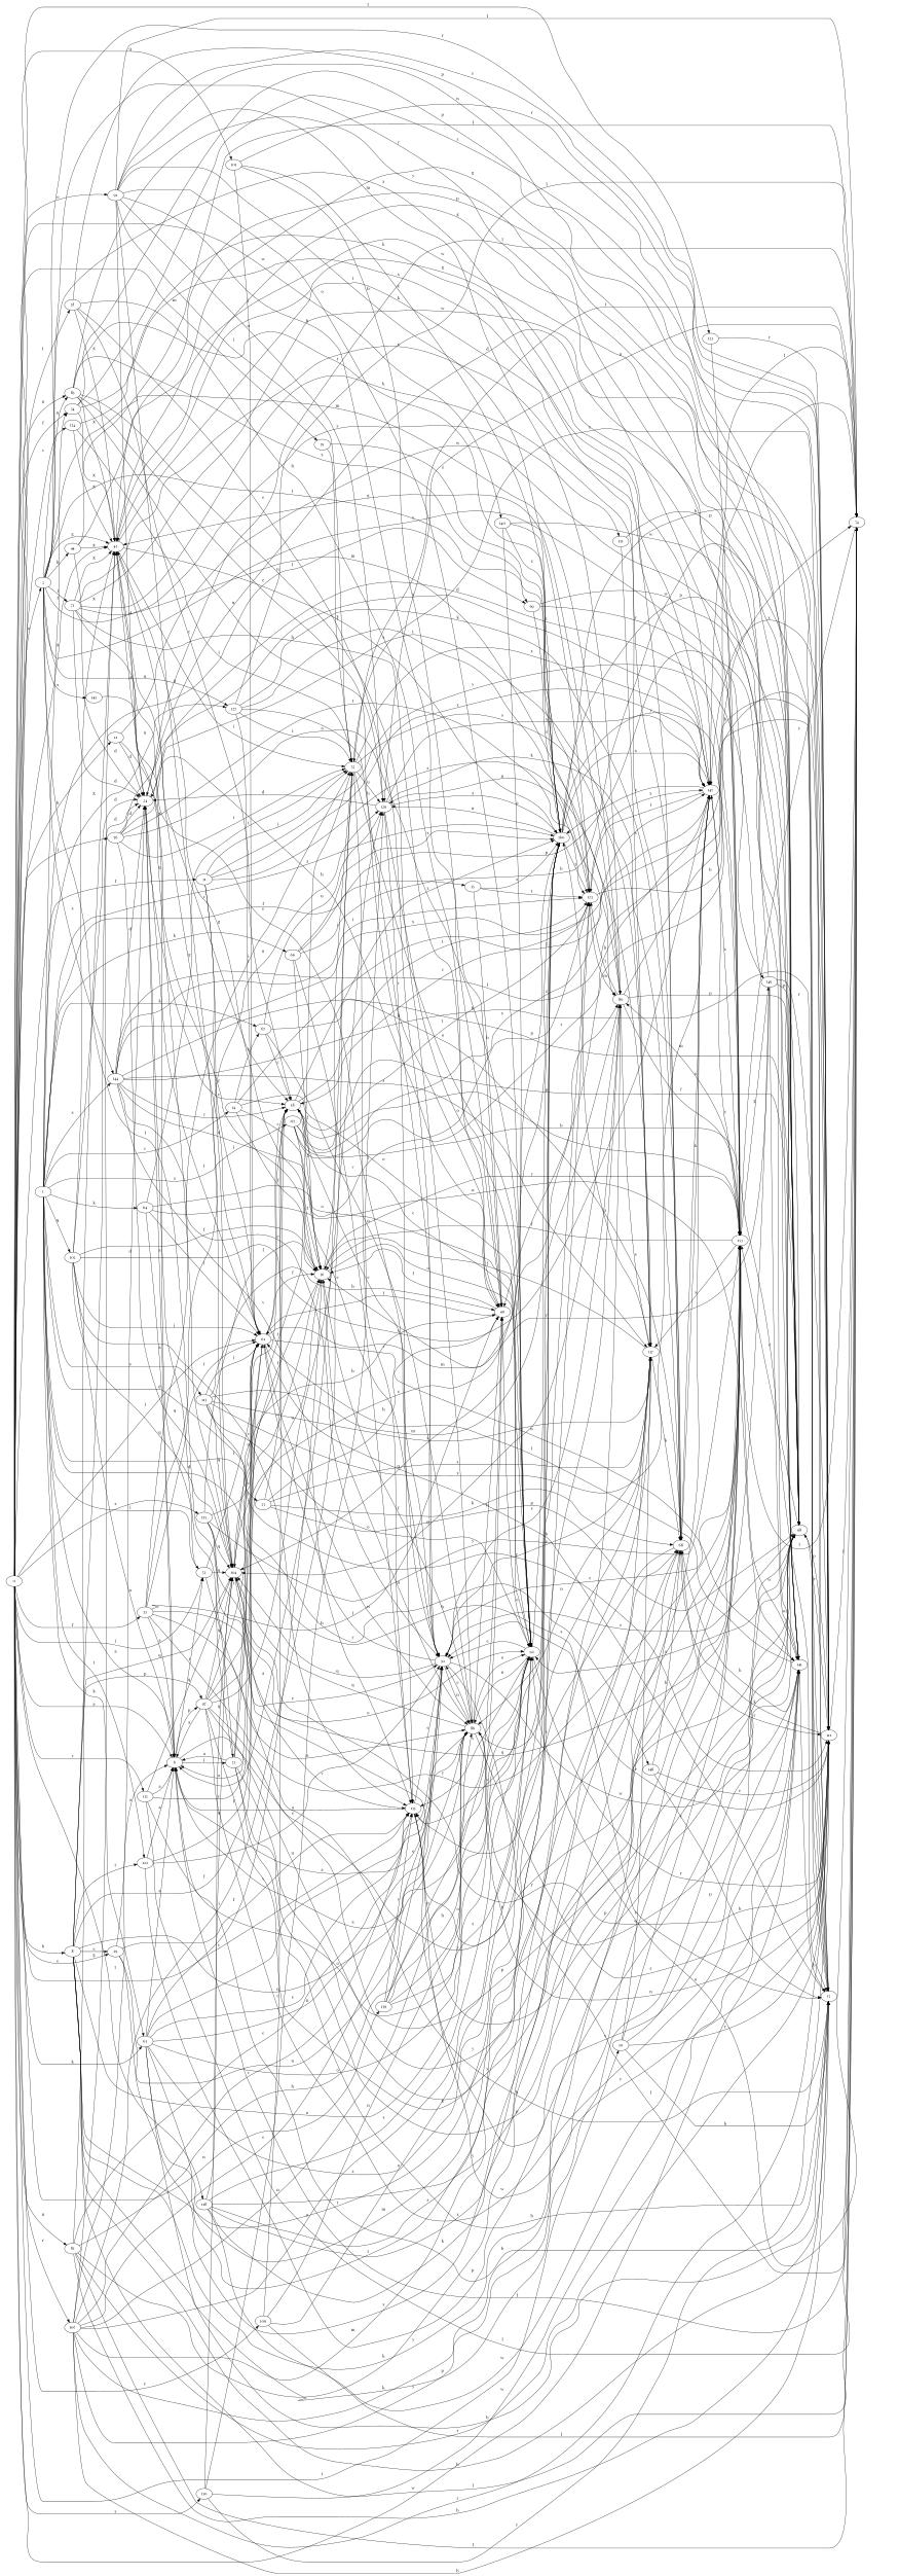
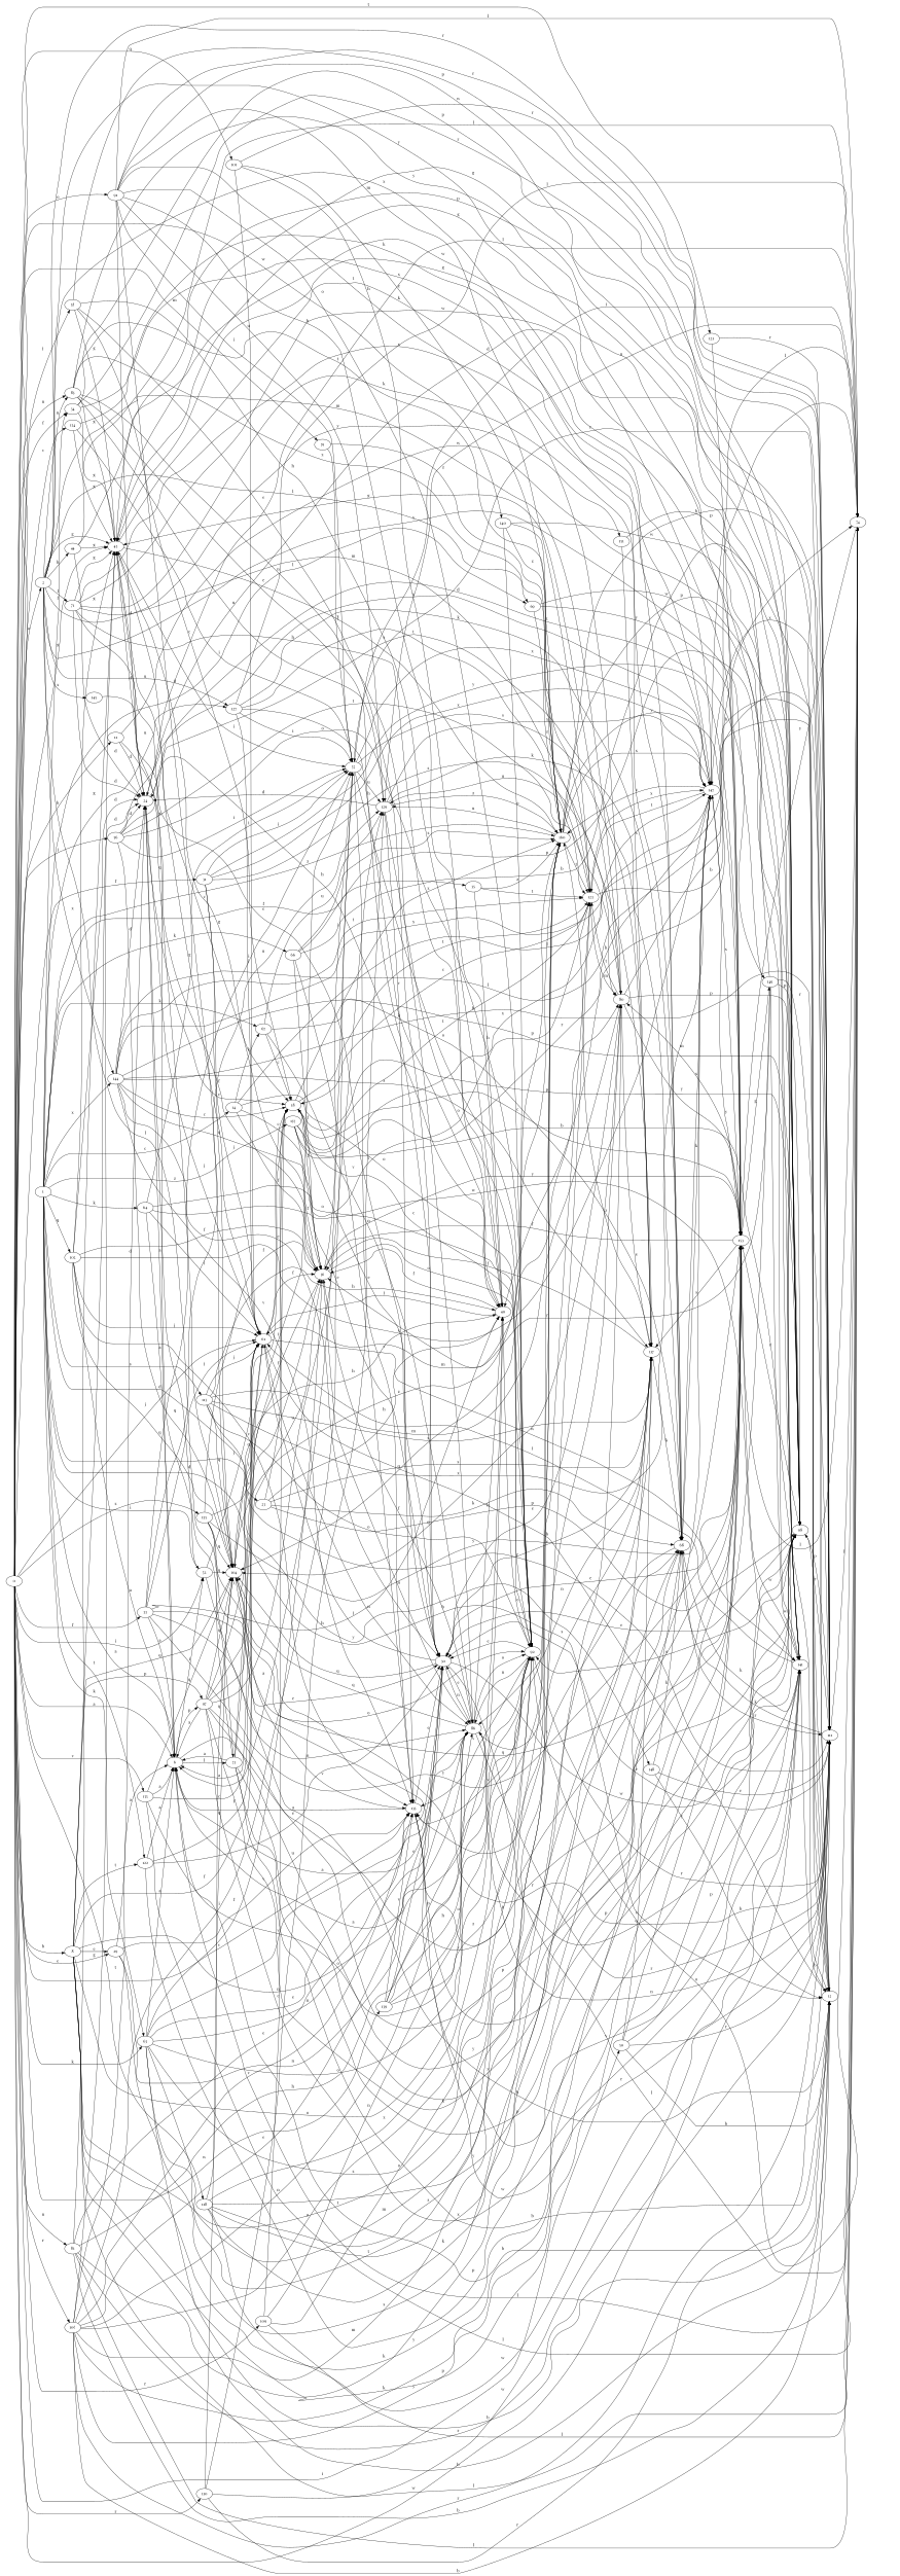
  strict digraph {
    fontname="Playfair Display"
    rankdir=LR
    node [fontname="Playfair Display"]
    edge [fontname="Playfair Display"]
    0
    2
    6
    8
    11
    29
    31
    33
    34
    43
    50
    52
    56
    58
    61
    63
    79
    81
    85
    91
    101
    106
    109
    110
    118
    121
    133
    134
    135
    139
    140
    141
    155
    69
    127
    144
    44
    71
    73
    80
    111
    145
    147
    149
    151
    153
    12
    74
    97
    122
    24
    36
    86
    92
    98
    104
    123
    117
    55
    30
    49
    129
    160
    18
    68
    1
    14
    23
    35
    64
    66
    67
    102
    113
    148
    157
    0 -> 2 [label=a]
    0 -> 6 [label=a]
    0 -> 8 [label=b]
    0 -> 11 [label=b]
    0 -> 29 [label=e]
    0 -> 31 [label=f]
    0 -> 33 [label=f]
    0 -> 34 [label=f]
    0 -> 43 [label=g]
    0 -> 50 [label=i]
    0 -> 52 [label=i]
    0 -> 56 [label=j]
    0 -> 58 [label=j]
    0 -> 61 [label=j]
    0 -> 63 [label=k]
    0 -> 79 [label=m]
    0 -> 81 [label=n]
    0 -> 85 [label=n]
    0 -> 91 [label=o]
    0 -> 101 [label=q]
    0 -> 106 [label=r]
    0 -> 109 [label=r]
    0 -> 110 [label=r]
    0 -> 118 [label=t]
    0 -> 121 [label=t]
    0 -> 133 [label=v]
    0 -> 134 [label=v]
    0 -> 135 [label=v]
    0 -> 139 [label=w]
    0 -> 140 [label=w]
    0 -> 141 [label=w]
    0 -> 155 [label=z]
    2 -> 43 [label=g]
    2 -> 85 [label=n]
    2 -> 69 [label=l]
    2 -> 127 [label=u]
    2 -> 144 [label=x]
    2 -> 44 [label=h]
    2 -> 71 [label=l]
    2 -> 73 [label=l]
    2 -> 80 [label=m]
    2 -> 111 [label=r]
    2 -> 145 [label=x]
    2 -> 147 [label=x]
    2 -> 149 [label=y]
    2 -> 151 [label=y]
    2 -> 153 [label=y]
    6 -> 52 [label=i]
    6 -> 73 [label=l]
    6 -> 153 [label=y]
    6 -> 12 [label=b]
    6 -> 74 [label=l]
    6 -> 97 [label=p]
    8 -> 29 [label=e]
    8 -> 153 [label=y]
    8 -> 12 [label=b]
    8 -> 74 [label=l]
    8 -> 97 [label=p]
    8 -> 122 [label=t]
    8 -> 24 [label=d]
    8 -> 36 [label=f]
    8 -> 86 [label=n]
    8 -> 92 [label=o]
    8 -> 98 [label=p]
    8 -> 104 [label=q]
    8 -> 123 [label=t]
    11 -> 141 [label=w]
    11 -> 24 [label=d]
    11 -> 36 [label=f]
    29 -> 135 [label=v]
    29 -> 24 [label=d]
    29 -> 86 [label=n]
    29 -> 117 [label=s]
    31 -> 61 [label=j]
    31 -> 147 [label=x]
    31 -> 153 [label=y]
    31 -> 104 [label=q]
    31 -> 117 [label=s]
    31 -> 55 [label=i]
    33 -> 6 [label=a]
    33 -> 61 [label=j]
    33 -> 153 [label=y]
    33 -> 86 [label=n]
    33 -> 55 [label=i]
    33 -> 30 [label=e]
    33 -> 49 [label=h]
    33 -> 129 [label=u]
    34 -> 43 [label=g]
    34 -> 111 [label=r]
    34 -> 147 [label=x]
    34 -> 98 [label=p]
    43 -> 24 [label=d]
    43 -> 98 [label=p]
    43 -> 55 [label=i]
    43 -> 160 [label=z]
    43 -> 18 [label=c]
    43 -> 68 [label=k]
    50 -> 111 [label=r]
    50 -> 153 [label=y]
    50 -> 12 [label=b]
    50 -> 98 [label=p]
    50 -> 117 [label=s]
    52 -> 43 [label=g]
    52 -> 61 [label=j]
    52 -> 12 [label=b]
    52 -> 104 [label=q]
    56 -> 147 [label=x]
    56 -> 24 [label=d]
    56 -> 92 [label=o]
    56 -> 104 [label=q]
    56 -> 123 [label=t]
    56 -> 117 [label=s]
    56 -> 55 [label=i]
    58 -> 43 [label=g]
    58 -> 98 [label=p]
    58 -> 30 [label=e]
    58 -> 49 [label=h]
    58 -> 18 [label=c]
    61 -> 6 [label=a]
    61 -> 43 [label=g]
    61 -> 141 [label=w]
    61 -> 80 [label=m]
    61 -> 12 [label=b]
    61 -> 36 [label=f]
    61 -> 86 [label=n]
    61 -> 104 [label=q]
    61 -> 18 [label=c]
    63 -> 6 [label=a]
    63 -> 135 [label=v]
    63 -> 80 [label=m]
    63 -> 12 [label=b]
    63 -> 36 [label=f]
    63 -> 86 [label=n]
    63 -> 92 [label=o]
    63 -> 123 [label=t]
    63 -> 30 [label=e]
    63 -> 160 [label=z]
    79 -> 55 [label=i]
    79 -> 160 [label=z]
    81 -> 43 [label=g]
    81 -> 111 [label=r]
    81 -> 12 [label=b]
    81 -> 74 [label=l]
    81 -> 30 [label=e]
    81 -> 49 [label=h]
    81 -> 68 [label=k]
    85 -> 43 [label=g]
    85 -> 153 [label=y]
    85 -> 86 [label=n]
    85 -> 123 [label=t]
    85 -> 30 [label=e]
    85 -> 129 [label=u]
    85 -> 160 [label=z]
    91 -> 141 [label=w]
    91 -> 80 [label=m]
    91 -> 111 [label=r]
    91 -> 74 [label=l]
    91 -> 24 [label=d]
    91 -> 92 [label=o]
    91 -> 104 [label=q]
    91 -> 123 [label=t]
    91 -> 55 [label=i]
    91 -> 49 [label=h]
    91 -> 129 [label=u]
    101 -> 61 [label=j]
    101 -> 111 [label=r]
    101 -> 49 [label=h]
    101 -> 160 [label=z]
    106 -> 6 [label=a]
    106 -> 43 [label=g]
    106 -> 135 [label=v]
    106 -> 80 [label=m]
    106 -> 111 [label=r]
    106 -> 153 [label=y]
    106 -> 12 [label=b]
    106 -> 86 [label=n]
    106 -> 92 [label=o]
    106 -> 55 [label=i]
    106 -> 30 [label=e]
    106 -> 68 [label=k]
    109 -> 74 [label=l]
    109 -> 86 [label=n]
    109 -> 92 [label=o]
    109 -> 18 [label=c]
    110 -> 141 [label=w]
    110 -> 111 [label=r]
    110 -> 104 [label=q]
    110 -> 129 [label=u]
    118 -> 141 [label=w]
    118 -> 147 [label=x]
    118 -> 153 [label=y]
    118 -> 104 [label=q]
    118 -> 117 [label=s]
    118 -> 160 [label=z]
    118 -> 68 [label=k]
    121 -> 111 [label=r]
    121 -> 153 [label=y]
    133 -> 6 [label=a]
    133 -> 74 [label=l]
    133 -> 92 [label=o]
    133 -> 104 [label=q]
    133 -> 18 [label=c]
    134 -> 43 [label=g]
    134 -> 55 [label=i]
    134 -> 68 [label=k]
    135 -> 6 [label=a]
    135 -> 111 [label=r]
    135 -> 98 [label=p]
    135 -> 30 [label=e]
    139 -> 135 [label=v]
    139 -> 86 [label=n]
    139 -> 92 [label=o]
    139 -> 30 [label=e]
    139 -> 49 [label=h]
    139 -> 160 [label=z]
    140 -> 141 [label=w]
    140 -> 92 [label=o]
    140 -> 123 [label=t]
    140 -> 160 [label=z]
    141 -> 61 [label=j]
    141 -> 135 [label=v]
    141 -> 12 [label=b]
    141 -> 68 [label=k]
    155 -> 153 [label=y]
    155 -> 36 [label=f]
    155 -> 92 [label=o]
    155 -> 98 [label=p]
    155 -> 104 [label=q]
    155 -> 49 [label=h]
    69 -> 141 [label=w]
    69 -> 153 [label=y]
    69 -> 160 [label=z]
    127 -> 61 [label=j]
    127 -> 74 [label=l]
    127 -> 123 [label=t]
    127 -> 55 [label=i]
    127 -> 49 [label=h]
    127 -> 68 [label=k]
    144 -> 135 [label=v]
    144 -> 147 [label=x]
    144 -> 12 [label=b]
    144 -> 74 [label=l]
    144 -> 24 [label=d]
    144 -> 92 [label=o]
    144 -> 123 [label=t]
    144 -> 117 [label=s]
    144 -> 30 [label=e]
    144 -> 18 [label=c]
    144 -> 68 [label=k]
    44 -> 43 [label=g]
    44 -> 141 [label=w]
    44 -> 74 [label=l]
    44 -> 24 [label=d]
    71 -> 43 [label=g]
    71 -> 141 [label=w]
    71 -> 80 [label=m]
    71 -> 147 [label=x]
    71 -> 24 [label=d]
    71 -> 104 [label=q]
    71 -> 49 [label=h]
    71 -> 68 [label=k]
    73 -> 6 [label=a]
    73 -> 61 [label=j]
    73 -> 153 [label=y]
    73 -> 12 [label=b]
    73 -> 24 [label=d]
    73 -> 36 [label=f]
    73 -> 98 [label=p]
    80 -> 43 [label=g]
    80 -> 153 [label=y]
    80 -> 12 [label=b]
    80 -> 98 [label=p]
    80 -> 104 [label=q]
    80 -> 123 [label=t]
    80 -> 117 [label=s]
    80 -> 30 [label=e]
    80 -> 129 [label=u]
    111 -> 147 [label=x]
    111 -> 74 [label=l]
    111 -> 86 [label=n]
    111 -> 98 [label=p]
    111 -> 30 [label=e]
    111 -> 68 [label=k]
    145 -> 30 [label=e]
    147 -> 153 [label=y]
    147 -> 74 [label=l]
    147 -> 123 [label=t]
    147 -> 49 [label=h]
    147 -> 160 [label=z]
    147 -> 68 [label=k]
    149 -> 43 [label=g]
    149 -> 141 [label=w]
    149 -> 111 [label=r]
    149 -> 24 [label=d]
    149 -> 36 [label=f]
    149 -> 98 [label=p]
    149 -> 104 [label=q]
    151 -> 98 [label=p]
    151 -> 117 [label=s]
    153 -> 141 [label=w]
    153 -> 80 [label=m]
    153 -> 147 [label=x]
    153 -> 149 [label=g]
    153 -> 74 [label=l]
    153 -> 36 [label=f]
    153 -> 117 [label=s]
    153 -> 30 [label=e]
    153 -> 18 [label=c]
    12 -> 43 [label=g]
    12 -> 24 [label=d]
    74 -> 153 [label=y]
    74 -> 92 [label=o]
    74 -> 55 [label=i]
    74 -> 129 [label=u]
    97 -> 6 [label=a]
    97 -> 61 [label=j]
    97 -> 141 [label=w]
    97 -> 153 [label=y]
    97 -> 98 [label=p]
    97 -> 104 [label=q]
    97 -> 55 [label=i]
    97 -> 129 [label=u]
    97 -> 18 [label=c]
    97 -> 68 [label=k]
    122 -> 6 [label=a]
    122 -> 36 [label=f]
    122 -> 98 [label=p]
    122 -> 30 [label=e]
    24 -> 6 [label=a]
    24 -> 61 [label=j]
    24 -> 74 [label=l]
    24 -> 49 [label=h]
    24 -> 18 [label=c]
    36 -> 43 [label=g]
    36 -> 153 [label=y]
    36 -> 86 [label=n]
    36 -> 92 [label=o]
    36 -> 55 [label=i]
    86 -> 6 [label=a]
    86 -> 141 [label=w]
    86 -> 111 [label=r]
    86 -> 36 [label=f]
    86 -> 92 [label=o]
    86 -> 104 [label=q]
    86 -> 117 [label=s]
    86 -> 30 [label=e]
    86 -> 49 [label=h]
    92 -> 6 [label=a]
    92 -> 135 [label=v]
    92 -> 111 [label=r]
    92 -> 86 [label=n]
    92 -> 30 [label=e]
-   92 -> 160 [label=z]
    92 -> 18 [label=c]
    98 -> 43 [label=g]
    98 -> 111 [label=r]
    98 -> 153 [label=y]
    98 -> 92 [label=o]
    98 -> 30 [label=e]
    104 -> 61 [label=j]
    104 -> 135 [label=v]
    104 -> 111 [label=r]
    104 -> 160 [label=z]
    123 -> 80 [label=m]
    123 -> 147 [label=x]
    123 -> 12 [label=b]
    123 -> 18 [label=c]
    117 -> 36 [label=f]
    117 -> 86 [label=n]
    117 -> 30 [label=e]
    117 -> 160 [label=z]
    117 -> 68 [label=k]
    55 -> 6 [label=a]
    55 -> 135 [label=v]
    55 -> 111 [label=r]
    55 -> 147 [label=x]
    55 -> 92 [label=o]
    55 -> 117 [label=s]
    55 -> 129 [label=u]
    30 -> 61 [label=j]
    30 -> 141 [label=w]
    30 -> 74 [label=l]
    30 -> 86 [label=n]
    30 -> 104 [label=q]
    49 -> 61 [label=j]
    49 -> 36 [label=f]
    49 -> 92 [label=o]
    129 -> 135 [label=v]
    129 -> 147 [label=x]
    129 -> 24 [label=d]
    129 -> 92 [label=o]
    129 -> 160 [label=z]
    129 -> 68 [label=k]
    160 -> 135 [label=v]
    160 -> 147 [label=x]
    160 -> 153 [label=y]
    160 -> 12 [label=b]
    160 -> 98 [label=p]
    160 -> 104 [label=q]
    160 -> 123 [label=t]
    160 -> 129 [label=u]
    18 -> 36 [label=f]
    18 -> 98 [label=p]
    18 -> 123 [label=t]
    18 -> 30 [label=e]
    18 -> 160 [label=z]
    68 -> 135 [label=v]
    68 -> 111 [label=r]
    68 -> 147 [label=x]
    1 -> 6 [label=a]
    1 -> 34 [label=f]
    1 -> 52 [label=i]
    1 -> 63 [label=k]
    1 -> 69 [label=l]
    1 -> 127 [label=u]
    1 -> 144 [label=x]
    1 -> 12 [label=b]
    1 -> 122 [label=t]
    1 -> 160 [label=z]
    1 -> 14 [label=c]
    1 -> 23 [label=d]
    1 -> 35 [label=f]
    1 -> 64 [label=k]
    1 -> 66 [label=k]
    1 -> 67 [label=k]
    1 -> 102 [label=q]
    1 -> 113 [label=s]
    1 -> 148 [label=y]
    1 -> 157 [label=z]
    14 -> 74 [label=l]
    14 -> 36 [label=f]
    14 -> 92 [label=o]
    14 -> 30 [label=e]
    14 -> 67 [label=k]
    23 -> 98 [label=p]
    23 -> 117 [label=s]
    23 -> 49 [label=h]
    23 -> 18 [label=c]
    23 -> 68 [label=k]
    35 -> 123 [label=t]
    35 -> 49 [label=h]
    35 -> 160 [label=z]
    64 -> 6 [label=a]
    64 -> 61 [label=j]
    64 -> 141 [label=w]
    64 -> 123 [label=t]
    64 -> 55 [label=i]
    66 -> 135 [label=v]
    66 -> 12 [label=b]
    66 -> 36 [label=f]
    66 -> 98 [label=p]
    66 -> 160 [label=z]
    67 -> 86 [label=n]
    67 -> 98 [label=p]
    67 -> 129 [label=u]
    67 -> 18 [label=c]
    102 -> 6 [label=a]
    102 -> 43 [label=g]
    102 -> 61 [label=j]
    102 -> 135 [label=v]
    102 -> 147 [label=x]
    102 -> 24 [label=d]
    102 -> 36 [label=f]
    102 -> 104 [label=q]
    113 -> 61 [label=j]
    113 -> 80 [label=m]
    113 -> 111 [label=r]
    113 -> 147 [label=x]
    113 -> 92 [label=o]
    113 -> 104 [label=q]
    113 -> 117 [label=s]
    113 -> 49 [label=h]
    148 -> 111 [label=r]
    148 -> 12 [label=b]
    148 -> 68 [label=k]
    157 -> 111 [label=r]
    157 -> 147 [label=x]
    157 -> 12 [label=b]
    157 -> 36 [label=f]
    157 -> 123 [label=t]
  }
